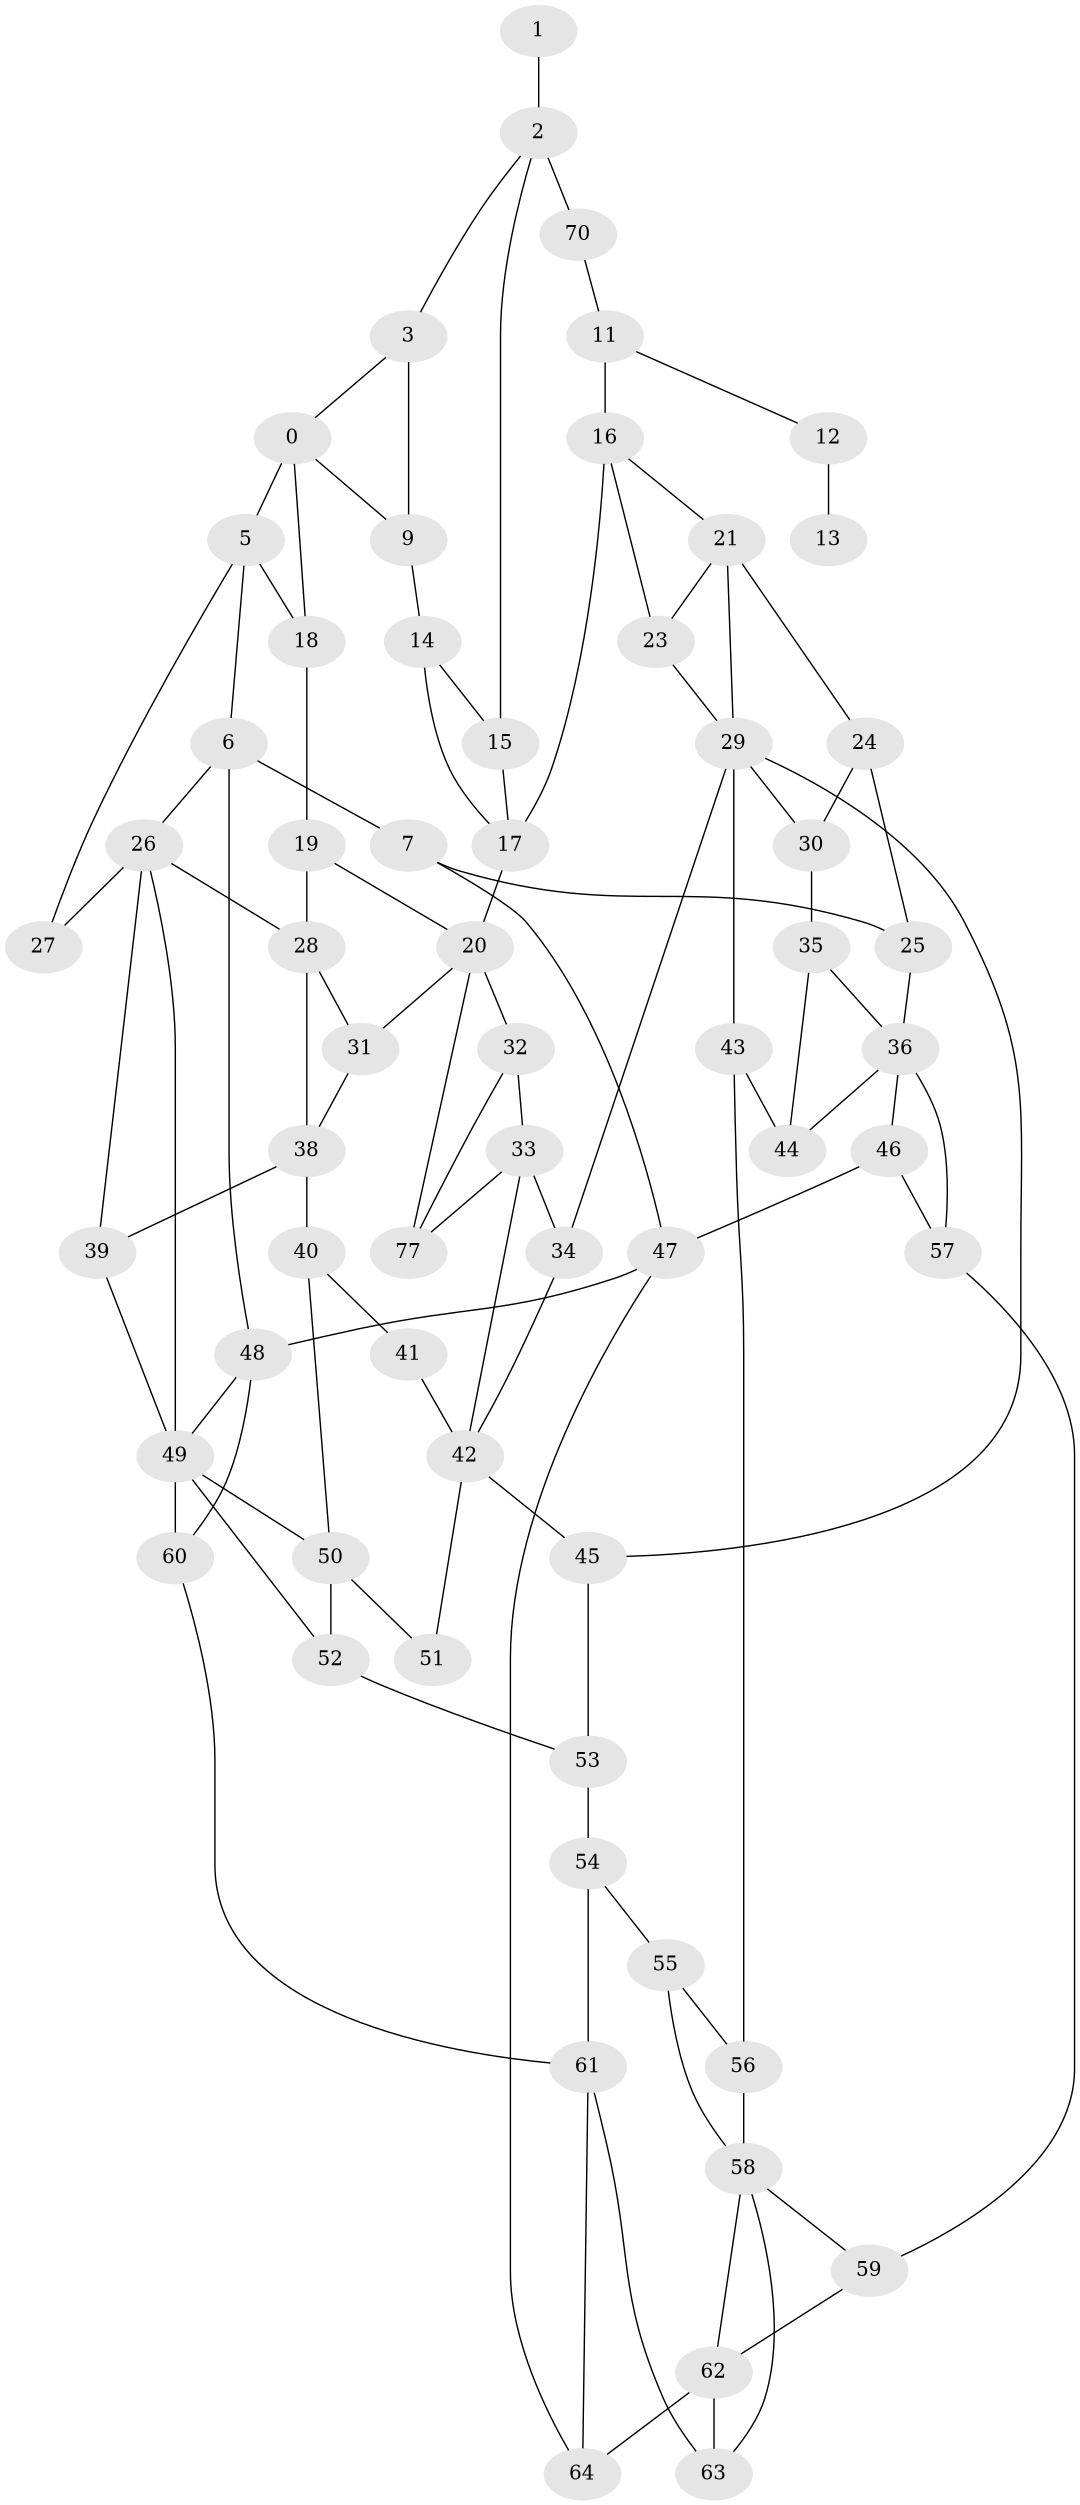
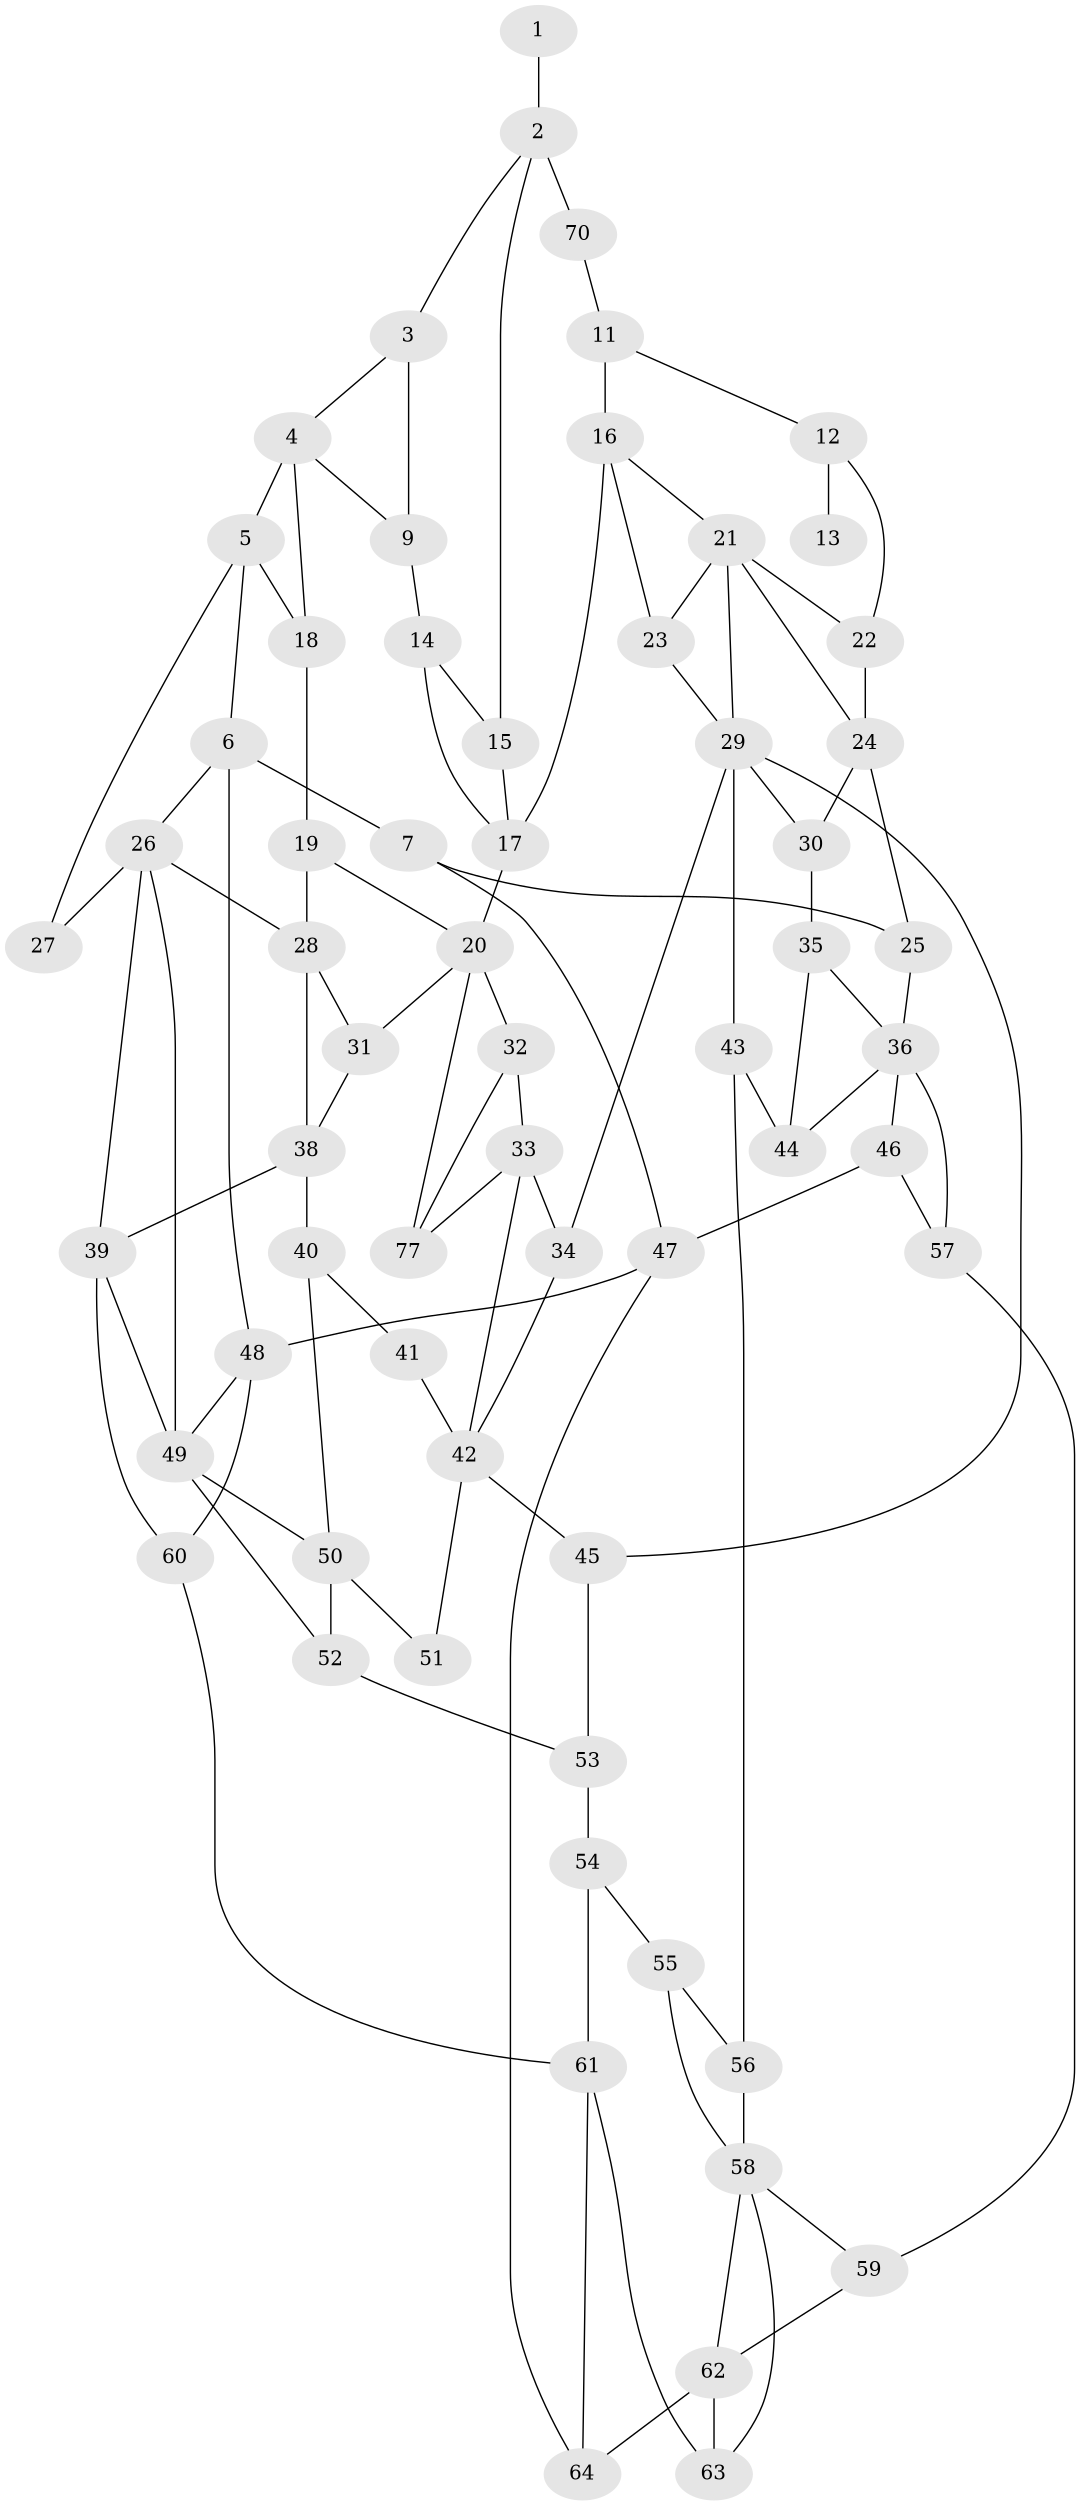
  graph {
    node [color=gray90 style=filled]
    edge [weight=1.0]
    1
    2
    3
    n4 [label=70]
    15
-   4 [label=0]
+   4
    9
    11
    17
    5
    18
    14
    6
    27
    19
    7
    26
    48
    25
    47
    28
    39
    49
    60
    36
    64
    12
    16
    13
+   22
    21
    23
    24
    20
    29
    31
    32
    n38 [label=77]
    38
    33
    30
    34
    43
    45
    35
    44
    46
    57
    50
    52
    40
    42
    56
    53
    51
    59
    41
    58
    54
    61
    55
    63
    62
    1 -- 2 [weight=2.0]
    2 -- 3
    2 -- n4 [weight=2.0]
    2 -- 15
    3 -- 4
    3 -- 9
    n4 -- 11
    15 -- 17
    4 -- 9
    4 -- 5 [weight=3.0]
    4 -- 18
    9 -- 14
    11 -- 12
    11 -- 16
    17 -- 20 [weight=2.0]
    5 -- 18
    5 -- 6
    5 -- 27
    18 -- 19
    14 -- 15
    14 -- 17
    6 -- 7
    6 -- 26
    6 -- 48
    19 -- 28
    19 -- 20
    7 -- 25
    7 -- 47
    26 -- 27 [weight=2.0]
    26 -- 28
    26 -- 39
    26 -- 49
    48 -- 49
    48 -- 60
    25 -- 36 [weight=2.0]
    47 -- 48
    47 -- 64
    28 -- 31
    28 -- 38
    39 -- 49
-   49 -- 60
+   39 -- 60
    49 -- 50
    49 -- 52
    60 -- 61 [weight=2.0]
    36 -- 44
    36 -- 46
    36 -- 57
    12 -- 13
+   12 -- 22
    16 -- 17 [weight=2.0]
    16 -- 21
    16 -- 23
+   22 -- 24
+   21 -- 22 [weight=2.0]
    21 -- 23
    21 -- 24
    21 -- 29
    23 -- 29
    24 -- 25 [weight=2.0]
    24 -- 30
    20 -- 31
    20 -- 32
    20 -- n38
    29 -- 30
    29 -- 34
    29 -- 43
    29 -- 45
    31 -- 38
    32 -- n38
    32 -- 33
    38 -- 39 [weight=2.0]
    38 -- 40 [weight=2.0]
    33 -- n38
    33 -- 34
    33 -- 42
    30 -- 35
    34 -- 42
    43 -- 44
    43 -- 56
    45 -- 53
    35 -- 36
    35 -- 44
    46 -- 47
    46 -- 57
    57 -- 59
    50 -- 52 [weight=2.0]
    50 -- 51 [weight=2.0]
    52 -- 53
    40 -- 50
    40 -- 41
    42 -- 45
    42 -- 51
    56 -- 58
    53 -- 54
    59 -- 62
    41 -- 42 [weight=2.0]
    58 -- 59
    58 -- 63
    58 -- 62
    54 -- 61
    54 -- 55
    61 -- 64 [weight=2.0]
    61 -- 63
    55 -- 56
    55 -- 58
    62 -- 64
    62 -- 63
  }
